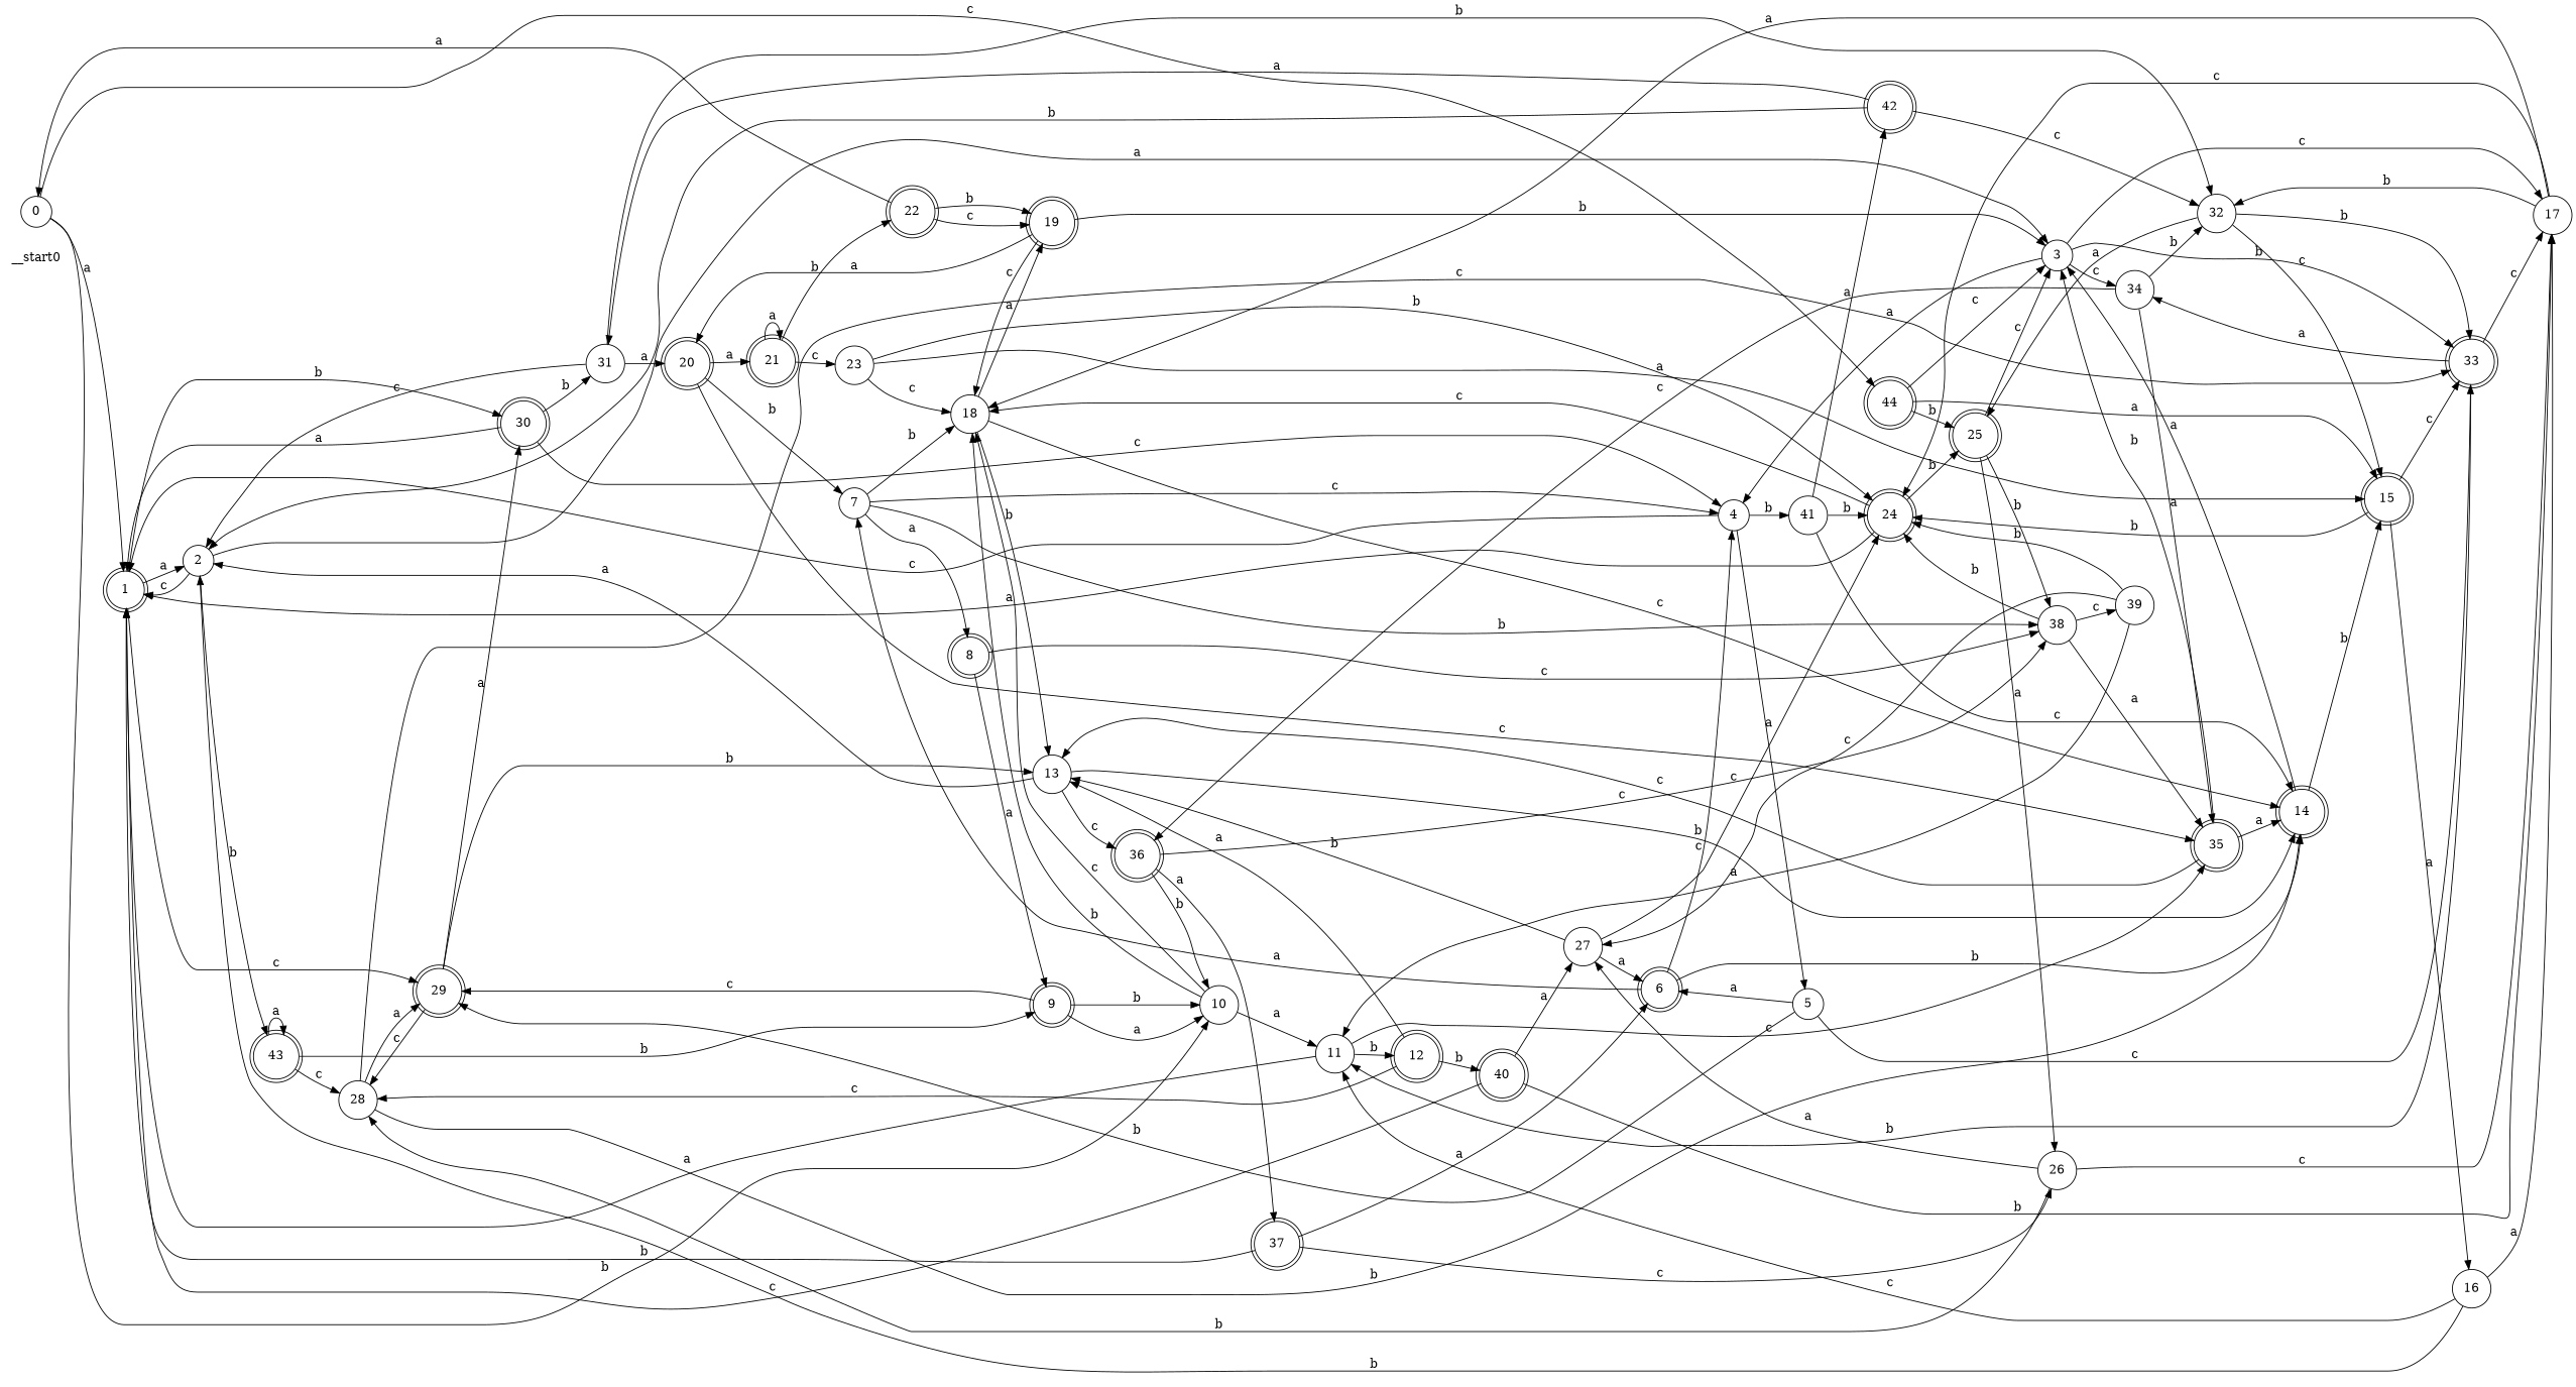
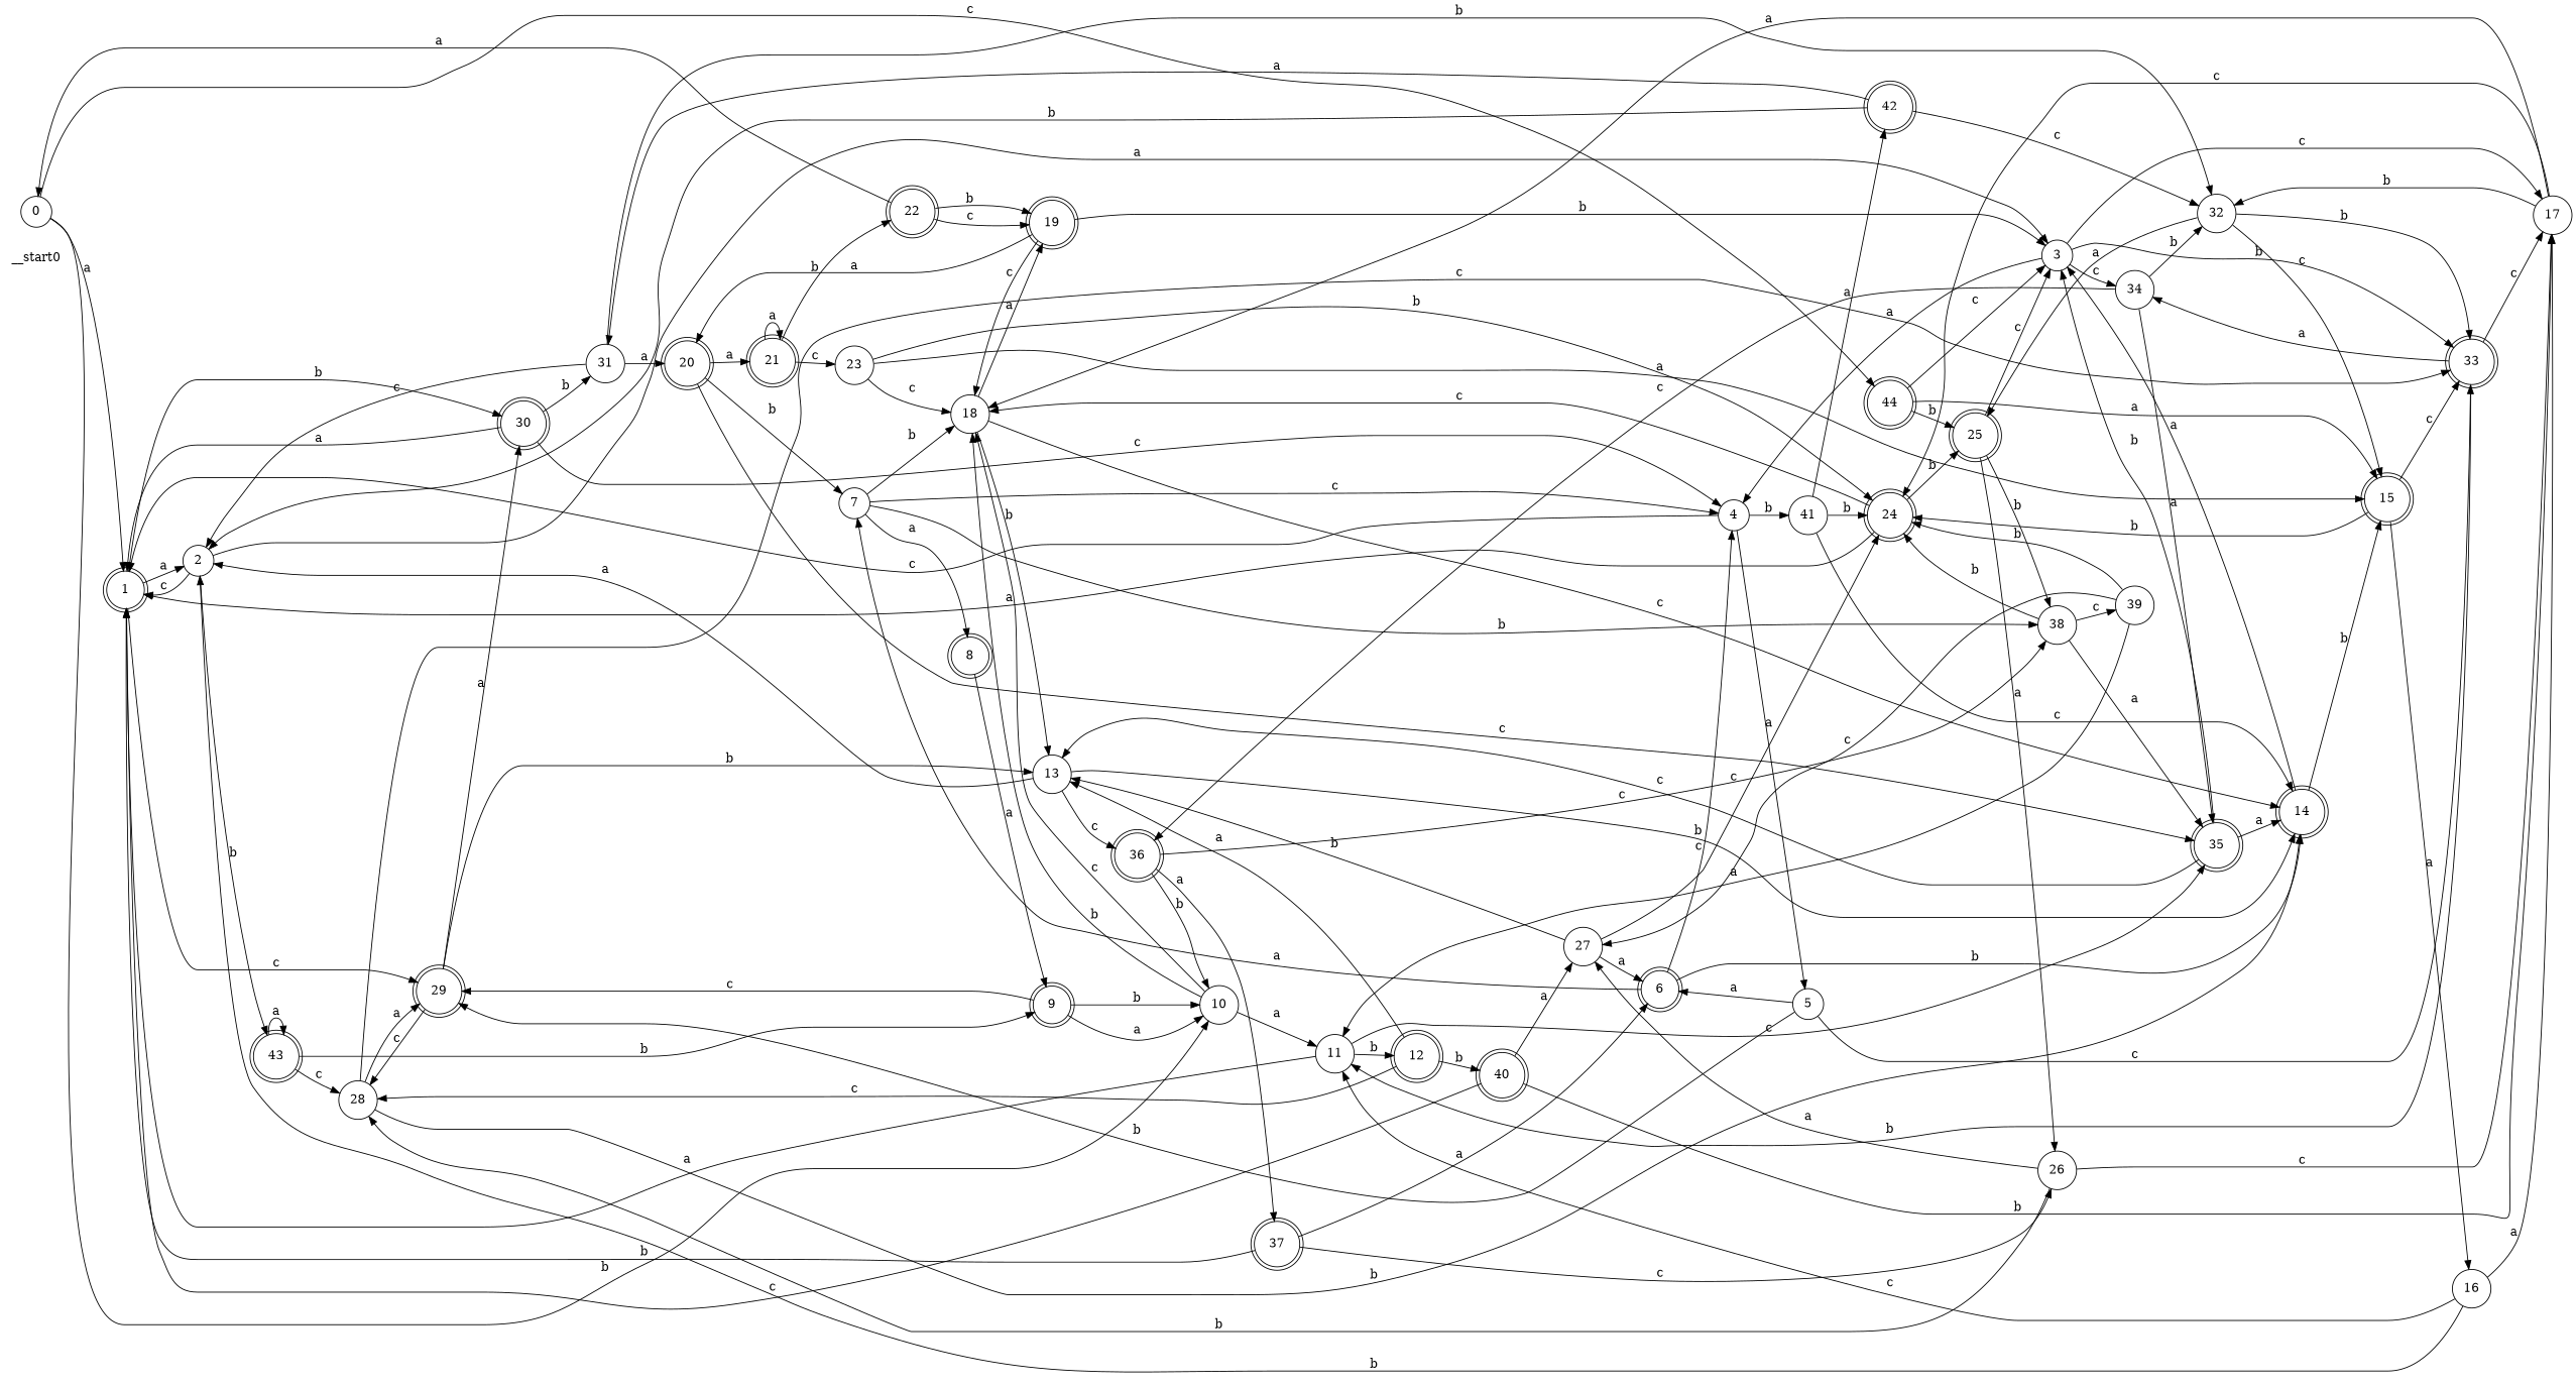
  digraph {
    fontname="DejaVu Serif"
    rankdir=LR
    node [fontname="DejaVu Serif" shape=doublecircle color=black fillcolor=white style="rounded,filled"]
    edge [fontname="DejaVu Serif"]
    __start0 [shape=none color="" fillcolor="" style=""]
    n2 [label=0 shape=circle style=filled]
    n3 [label=1]
    n4 [label=10 shape=circle style=filled]
    n5 [label=44]
    n6 [label=2 shape=circle style=filled]
    n7 [label=29]
    n8 [label=30]
    n9 [label=18 shape=circle style=filled]
    n10 [label=11 shape=circle style=filled]
    n11 [label=3 shape=circle style=filled]
    n12 [label=15]
    n13 [label=25]
    n14 [label=43]
    n15 [label=13 shape=circle style=filled]
    n16 [label=28 shape=circle style=filled]
    n17 [label=4 shape=circle style=filled]
    n18 [label=31 shape=circle style=filled]
    n19 [label=17 shape=circle style=filled]
    n20 [label=33]
    n21 [label=34 shape=circle style=filled]
    n22 [label=9]
    n23 [label=5 shape=circle style=filled]
    n24 [label=41 shape=circle style=filled]
    n25 [label=24]
    n26 [label=32 shape=circle style=filled]
    n27 [label=6]
    n28 [label=14]
    n29 [label=42]
    n30 [label=7 shape=circle style=filled]
    n31 [label=8]
    n32 [label=38 shape=circle style=filled]
    n33 [label=35]
    n34 [label=39 shape=circle style=filled]
    n35 [label=19]
    n36 [label=12]
    n37 [label=40]
    n38 [label=36]
    n39 [label=27 shape=circle style=filled]
    n40 [label=37]
    n41 [label=16 shape=circle style=filled]
    n42 [label=20]
    n43 [label=21]
    n44 [label=22]
    n45 [label=23 shape=circle style=filled]
    n46 [label=26 shape=circle style=filled]
    n2 -> n3 [label=a]
    n2 -> n4 [label=b]
    n2 -> n5 [label=c]
    n3 -> n6 [label=a]
    n3 -> n7 [label=c]
    n3 -> n8 [label=b]
    n4 -> n9 [label=b]
    n4 -> n9 [label=c]
    n4 -> n10 [label=a]
    n5 -> n11 [label=c]
    n5 -> n12 [label=a]
    n5 -> n13 [label=b]
    n6 -> n3 [label=c]
    n6 -> n11 [label=a]
    n6 -> n14 [label=b]
    n7 -> n8 [label=a]
    n7 -> n15 [label=b]
    n7 -> n16 [label=c]
    n8 -> n3 [label=a]
    n8 -> n17 [label=c]
    n8 -> n18 [label=b]
    n9 -> n15 [label=b]
    n9 -> n28 [label=c]
    n9 -> n35 [label=a]
    n10 -> n3 [label=a]
    n10 -> n33 [label=c]
    n10 -> n36 [label=b]
    n11 -> n17 [label=a]
    n11 -> n19 [label=c]
    n11 -> n20 [label=b]
    n11 -> n21 [label=c]
    n12 -> n20 [label=c]
    n12 -> n25 [label=b]
    n12 -> n41 [label=a]
    n13 -> n11 [label=c]
    n13 -> n32 [label=b]
    n13 -> n46 [label=a]
    n14 -> n14 [label=a]
    n14 -> n16 [label=c]
    n14 -> n22 [label=b]
    n15 -> n6 [label=a]
    n15 -> n28 [label=b]
    n15 -> n38 [label=c]
    n16 -> n7 [label=a]
    n16 -> n20 [label=c]
    n16 -> n28 [label=b]
    n17 -> n3 [label=c]
    n17 -> n23 [label=a]
    n17 -> n24 [label=b]
    n18 -> n6 [label=c]
    n18 -> n26 [label=b]
    n18 -> n42 [label=a]
    n19 -> n9 [label=a]
    n19 -> n25 [label=c]
    n19 -> n26 [label=b]
    n20 -> n10 [label=b]
    n20 -> n19 [label=c]
    n20 -> n21 [label=a]
    n21 -> n26 [label=b]
    n21 -> n33 [label=a]
    n21 -> n38 [label=c]
    n22 -> n4 [label=a]
    n22 -> n4 [label=b]
    n22 -> n7 [label=c]
    n23 -> n7 [label=b]
    n23 -> n20 [label=c]
    n23 -> n27 [label=a]
    n24 -> n25 [label=b]
    n24 -> n28 [label=c]
    n24 -> n29 [label=a]
    n25 -> n3 [label=a]
    n25 -> n9 [label=c]
    n25 -> n13 [label=b]
    n26 -> n12 [label=c]
    n26 -> n13 [label=a]
    n26 -> n20 [label=b]
    n27 -> n17 [label=c]
    n27 -> n28 [label=b]
    n27 -> n30 [label=a]
    n28 -> n11 [label=a]
    n28 -> n12 [label=b]
    n29 -> n6 [label=b]
    n29 -> n18 [label=a]
    n29 -> n26 [label=c]
    n30 -> n9 [label=b]
    n30 -> n17 [label=c]
    n30 -> n31 [label=a]
    n30 -> n32 [label=b]
    n31 -> n22 [label=a]
-   n31 -> n32 [label=c]
    n32 -> n25 [label=b]
    n32 -> n33 [label=a]
    n32 -> n34 [label=c]
    n33 -> n11 [label=b]
    n33 -> n15 [label=c]
    n33 -> n28 [label=a]
    n34 -> n10 [label=a]
    n34 -> n25 [label=b]
    n34 -> n39 [label=c]
    n35 -> n9 [label=c]
    n35 -> n11 [label=b]
    n35 -> n42 [label=a]
    n36 -> n15 [label=a]
    n36 -> n16 [label=c]
    n36 -> n37 [label=b]
    n37 -> n3 [label=c]
    n37 -> n19 [label=b]
    n37 -> n39 [label=a]
    n38 -> n4 [label=b]
    n38 -> n32 [label=c]
    n38 -> n40 [label=a]
    n39 -> n15 [label=b]
    n39 -> n25 [label=c]
    n39 -> n27 [label=a]
    n40 -> n3 [label=b]
    n40 -> n27 [label=a]
    n40 -> n46 [label=c]
    n41 -> n6 [label=b]
    n41 -> n10 [label=c]
    n41 -> n19 [label=a]
    n42 -> n30 [label=b]
    n42 -> n33 [label=c]
    n42 -> n43 [label=a]
    n43 -> n43 [label=a]
    n43 -> n44 [label=b]
    n43 -> n45 [label=c]
    n44 -> n2 [label=a]
    n44 -> n35 [label=b]
    n44 -> n35 [label=c]
    n45 -> n9 [label=c]
    n45 -> n12 [label=a]
    n45 -> n25 [label=b]
    n46 -> n16 [label=b]
    n46 -> n19 [label=c]
    n46 -> n39 [label=a]
  }
